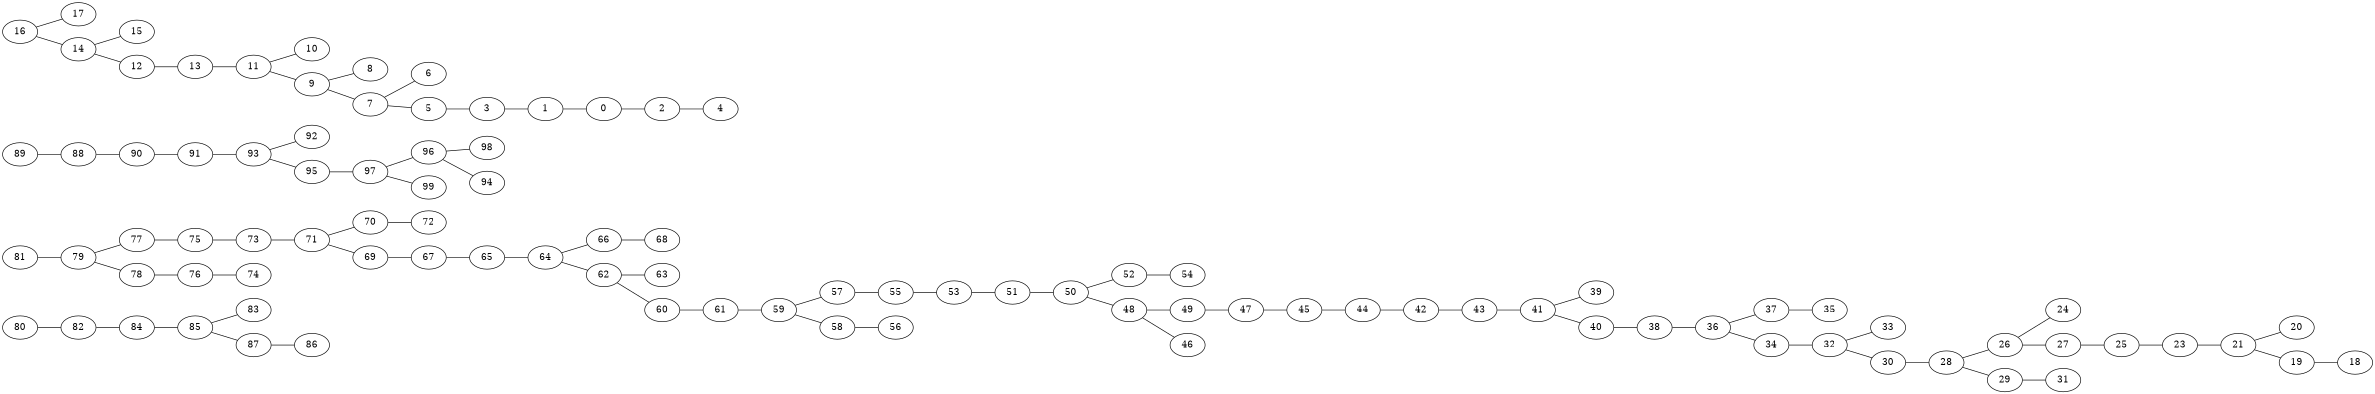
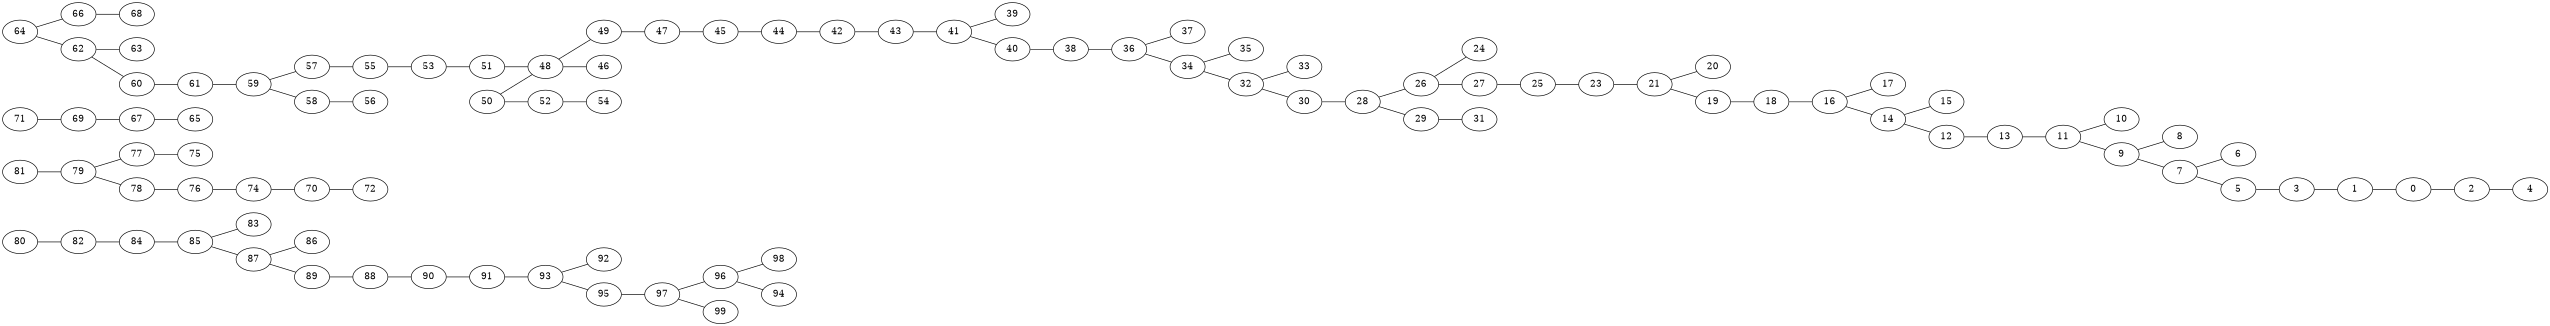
  graph {
    rankdir=LR
    80
    82
    81
    79
    84
    77
    78
    75
    76
-   73
    74
    85
    83
    87
    71
    70
    69
    72
    67
    86
    89
    88
    90
    91
    93
    92
    95
    97
    65
    64
    66
    62
    68
    63
    60
    61
    59
    57
    58
    55
    56
    53
    51
    50
    52
    48
    54
    49
    46
    47
    45
    44
    42
    43
    41
    39
    40
    38
    36
    37
    34
    35
    32
    33
    30
    28
    26
    29
    24
    27
    31
    25
    23
    21
    20
    19
    18
    16
    17
    14
    15
    12
    13
    11
    10
    9
    8
    7
    6
    5
    3
    1
    0
    2
    4
    96
    99
    98
    94
    80 -- 82
    82 -- 84
    81 -- 79
    79 -- 77
    79 -- 78
    84 -- 85
    77 -- 75
    78 -- 76
-   75 -- 73
    76 -- 74
-   73 -- 71
    85 -- 83
    85 -- 87
    87 -- 86
-   71 -- 70
+   87 -- 89
+   74 -- 70
    71 -- 69
    70 -- 72
    69 -- 67
    67 -- 65
    89 -- 88
    88 -- 90
    90 -- 91
    91 -- 93
    93 -- 92
    93 -- 95
    95 -- 97
    97 -- 96
    97 -- 99
-   65 -- 64
    64 -- 66
    64 -- 62
    66 -- 68
    62 -- 63
    62 -- 60
    60 -- 61
    61 -- 59
    59 -- 57
    59 -- 58
    57 -- 55
    58 -- 56
    55 -- 53
    53 -- 51
-   51 -- 50
+   51 -- 48
    50 -- 52
    50 -- 48
    52 -- 54
    48 -- 49
    48 -- 46
    49 -- 47
    47 -- 45
    45 -- 44
    44 -- 42
    42 -- 43
    43 -- 41
    41 -- 39
    41 -- 40
    40 -- 38
    38 -- 36
    36 -- 37
    36 -- 34
-   37 -- 35
+   34 -- 35
    34 -- 32
    32 -- 33
    32 -- 30
    30 -- 28
    28 -- 26
    28 -- 29
    26 -- 24
    26 -- 27
    29 -- 31
    27 -- 25
    25 -- 23
    23 -- 21
    21 -- 20
    21 -- 19
    19 -- 18
+   18 -- 16
    16 -- 17
    16 -- 14
    14 -- 15
    14 -- 12
    12 -- 13
    13 -- 11
    11 -- 10
    11 -- 9
    9 -- 8
    9 -- 7
    7 -- 6
    7 -- 5
    5 -- 3
    3 -- 1
    1 -- 0
    0 -- 2
    2 -- 4
    96 -- 98
    96 -- 94
  }
